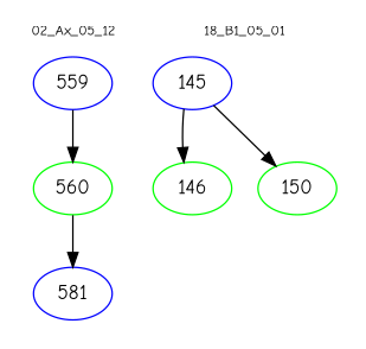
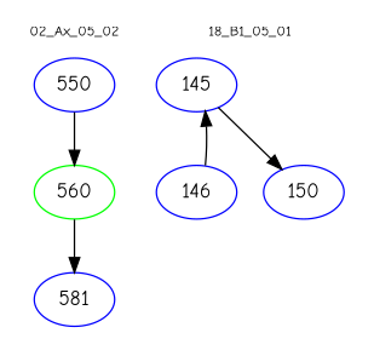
  digraph {
    fontname="Comic Neue"
    node [color=blue fontname="Comic Neue"]
    edge [color=black fontname="Comic Neue"]
-   n1 [label=559]
+   n1 [label=550]
    n2 [color=green label=560]
    n3 [label=581]
    n4 [label=145]
-   n5 [color=green label=146]
-   n6 [color=green label=150]
+   n5 [label=146]
+   n6 [label=150]
    subgraph cluster_1 {
      color=white
      fontsize=10
-     label="02_Ax_05_12"
+     label="02_Ax_05_02"
      n1
      n2
      n3
    }
    subgraph cluster_2 {
      color=white
      fontsize=10
      label="18_B1_05_01"
      n4
      n5
      n6
    }
    n1 -> n2
    n2 -> n3
-   n4 -> n5
+   n5 -> n4
    n4 -> n6
  }
